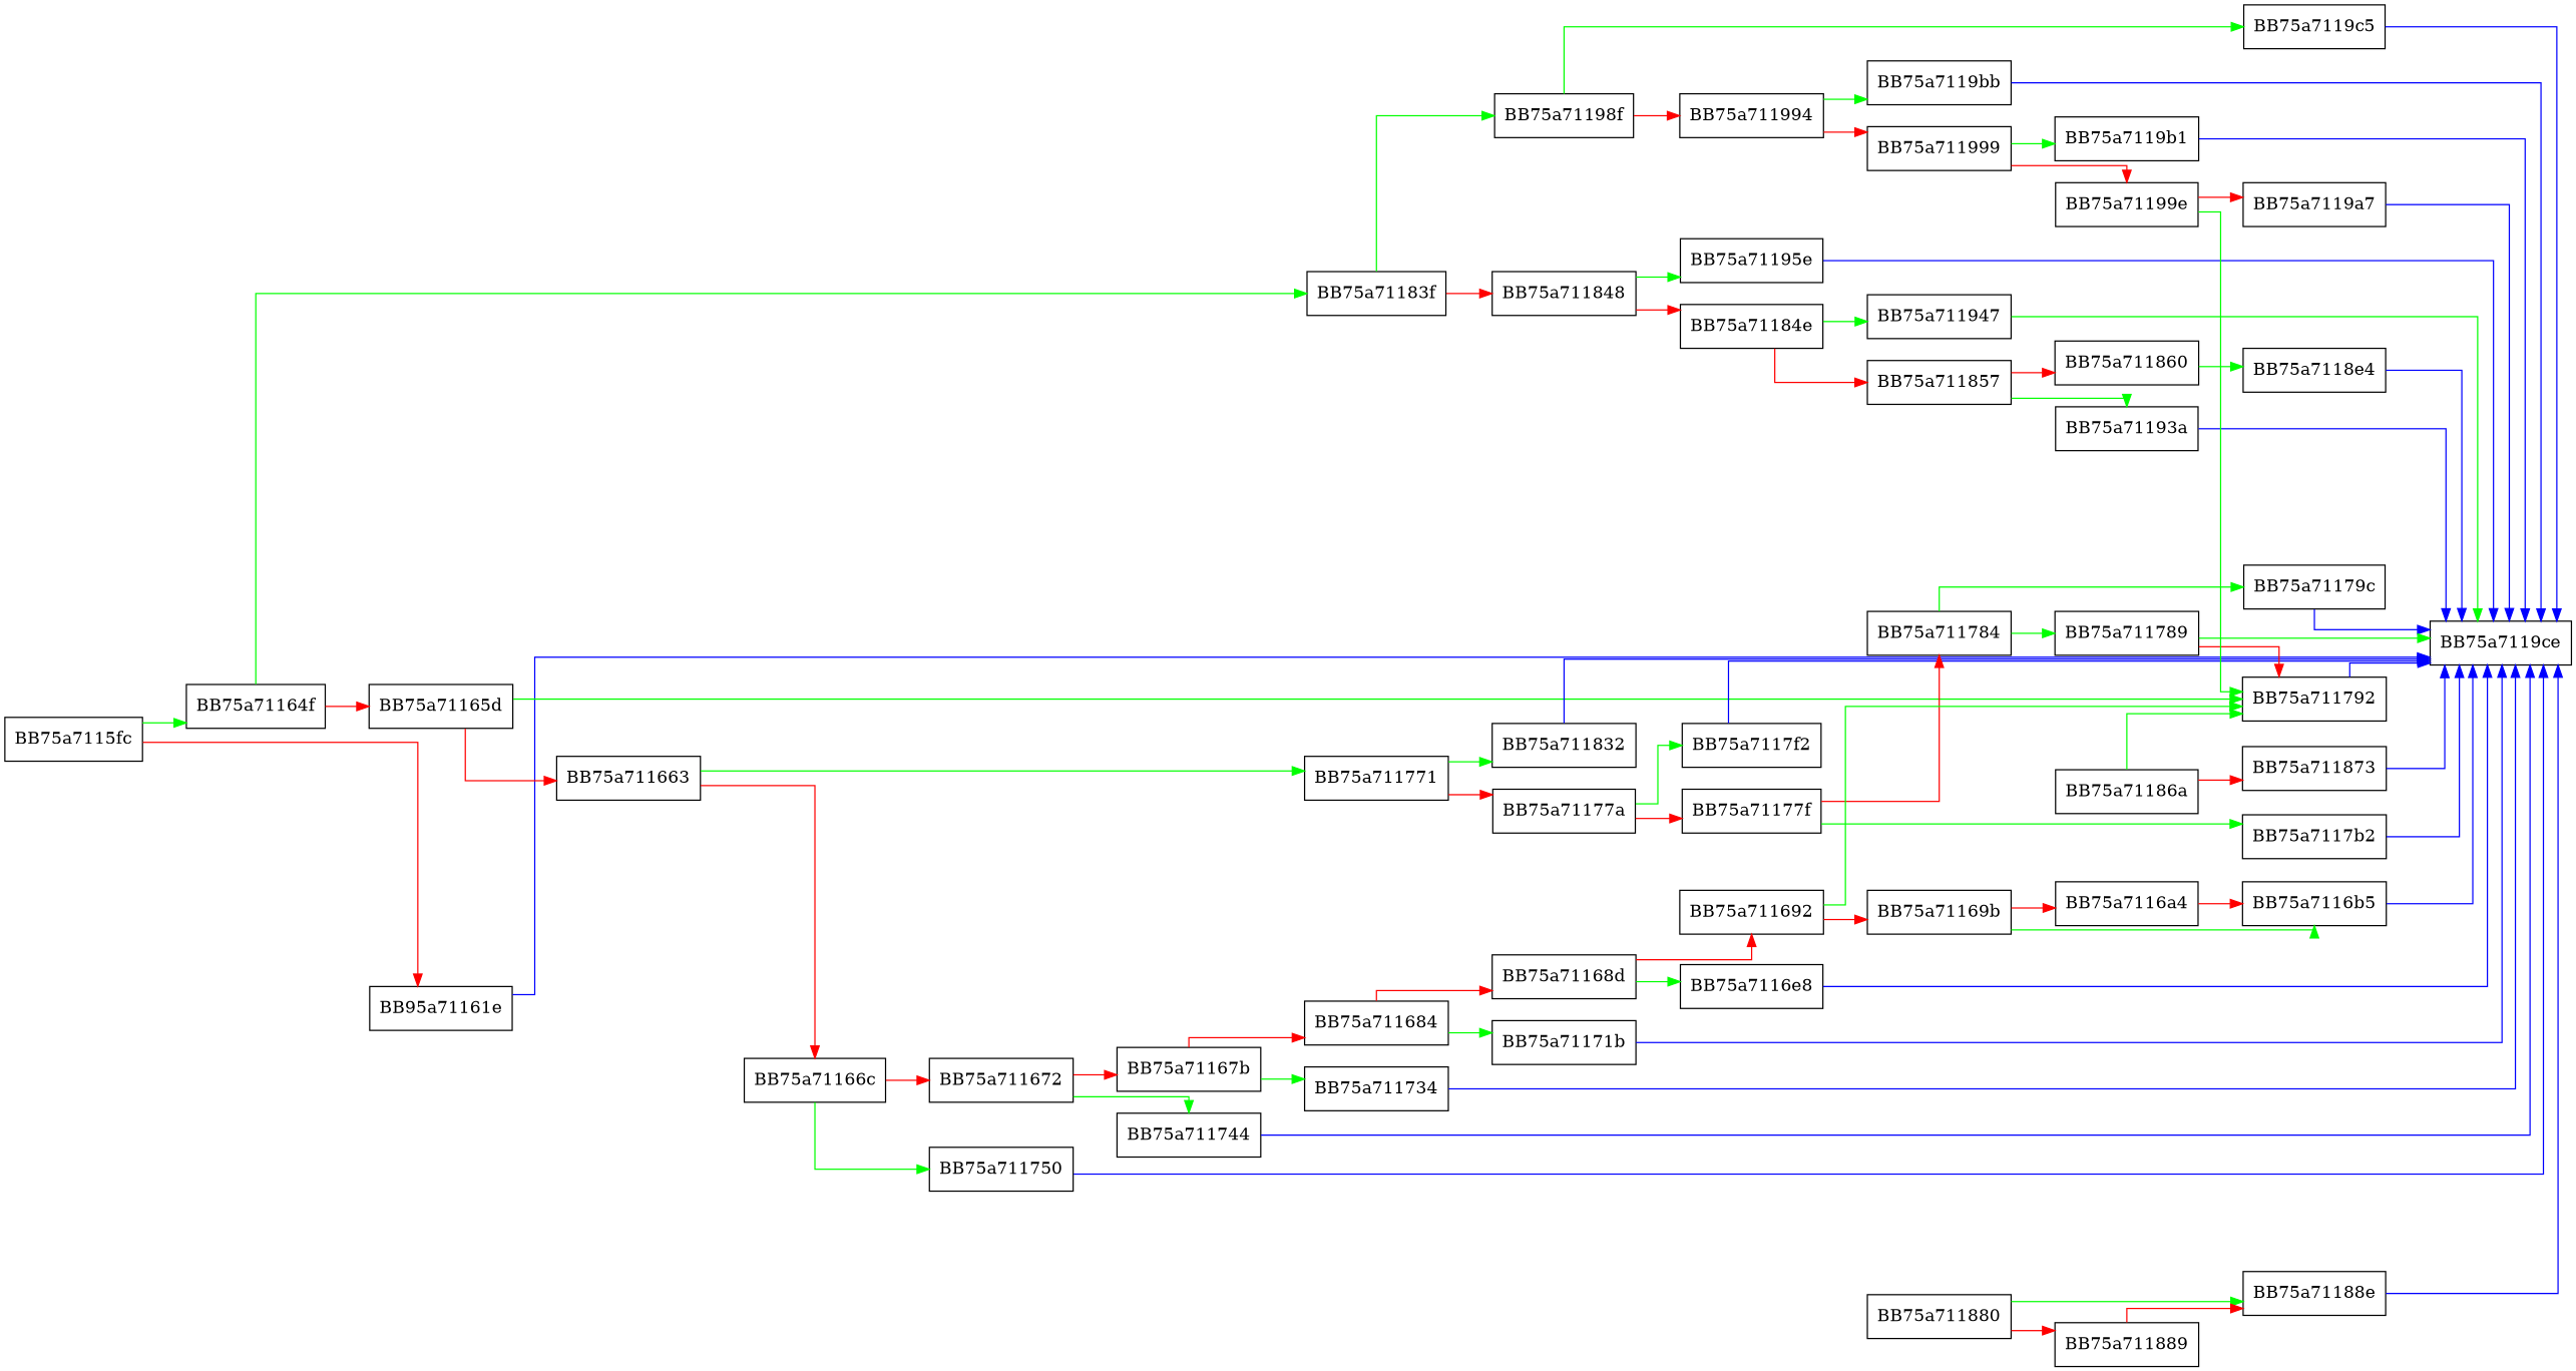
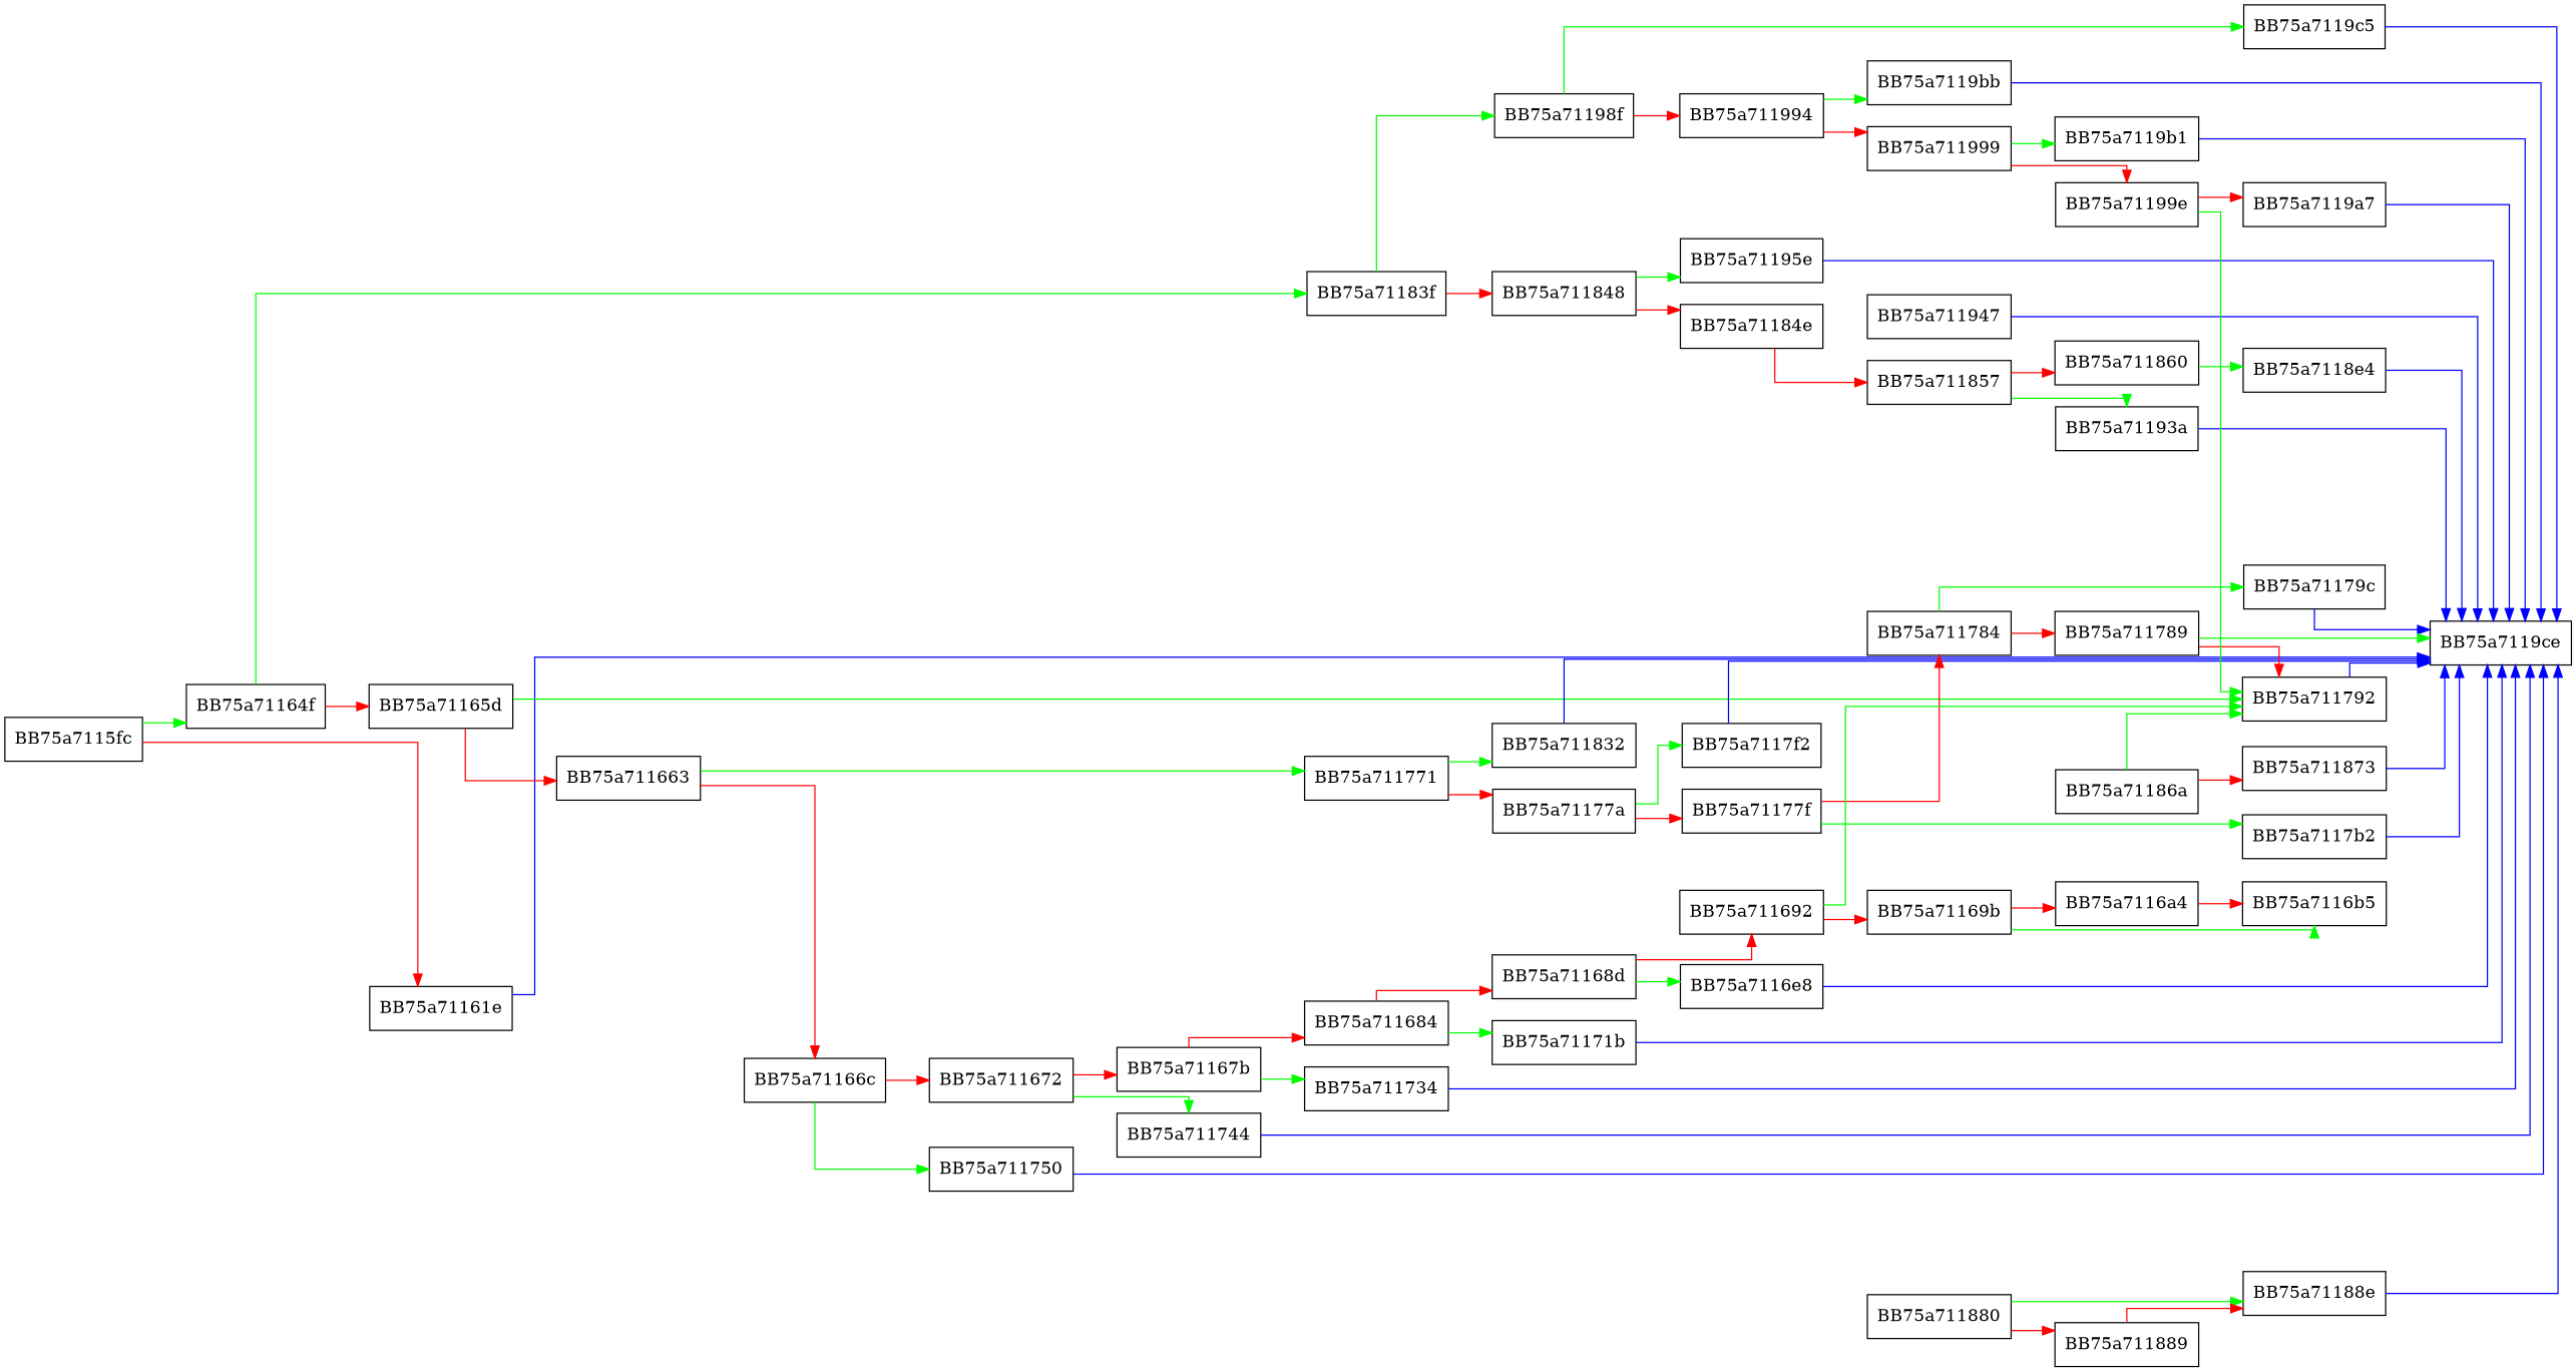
  digraph {
    rankdir=LR
    splines=ortho
    node [shape=box]
    edge [color=red]
    BB75a7115fc
    BB75a71164f
-   BB75a71161e [label=BB95a71161e]
+   BB75a71161e
    BB75a71183f
    BB75a71165d
    BB75a7119ce
    BB75a71198f
    BB75a711848
    BB75a711792
    BB75a711663
    BB75a7119c5
    BB75a711994
    BB75a71195e
    BB75a71184e
    BB75a711771
    BB75a71166c
    BB75a711832
    BB75a71177a
    BB75a711750
    BB75a711672
    BB75a7117f2
    BB75a71177f
    BB75a711744
    BB75a71167b
    BB75a711734
    BB75a711684
    BB75a71171b
    BB75a71168d
    BB75a7116e8
    BB75a711692
    BB75a71169b
    BB75a7116b5
    BB75a7116a4
    BB75a7117b2
    BB75a711784
    BB75a71179c
    BB75a711789
    BB75a7119bb
    BB75a711999
    BB75a711947
    BB75a711857
    BB75a71193a
    BB75a711860
    BB75a7118e4
    BB75a711880
    BB75a71188e
    BB75a711889
    BB75a71186a
    BB75a711873
    BB75a7119b1
    BB75a71199e
    BB75a7119a7
    BB75a7115fc -> BB75a71164f [color=green]
    BB75a7115fc -> BB75a71161e
    BB75a71164f -> BB75a71183f [color=green]
    BB75a71164f -> BB75a71165d
    BB75a71161e -> BB75a7119ce [color=blue]
    BB75a71183f -> BB75a71198f [color=green]
    BB75a71183f -> BB75a711848
    BB75a71165d -> BB75a711792 [color=green]
    BB75a71165d -> BB75a711663
    BB75a71198f -> BB75a7119c5 [color=green]
    BB75a71198f -> BB75a711994
    BB75a711848 -> BB75a71195e [color=green]
    BB75a711848 -> BB75a71184e
    BB75a711792 -> BB75a7119ce [color=blue]
    BB75a711663 -> BB75a711771 [color=green]
    BB75a711663 -> BB75a71166c
    BB75a7119c5 -> BB75a7119ce [color=blue]
    BB75a711994 -> BB75a7119bb [color=green]
    BB75a711994 -> BB75a711999
    BB75a71195e -> BB75a7119ce [color=blue]
-   BB75a71184e -> BB75a711947 [color=green]
    BB75a71184e -> BB75a711857
    BB75a711771 -> BB75a711832 [color=green]
    BB75a711771 -> BB75a71177a
    BB75a71166c -> BB75a711750 [color=green]
    BB75a71166c -> BB75a711672
    BB75a711832 -> BB75a7119ce [color=blue]
    BB75a71177a -> BB75a7117f2 [color=green]
    BB75a71177a -> BB75a71177f
    BB75a711750 -> BB75a7119ce [color=blue]
    BB75a711672 -> BB75a711744 [color=green]
    BB75a711672 -> BB75a71167b
    BB75a7117f2 -> BB75a7119ce [color=blue]
    BB75a71177f -> BB75a7117b2 [color=green]
    BB75a71177f -> BB75a711784
    BB75a711744 -> BB75a7119ce [color=blue]
    BB75a71167b -> BB75a711734 [color=green]
    BB75a71167b -> BB75a711684
    BB75a711734 -> BB75a7119ce [color=blue]
    BB75a711684 -> BB75a71171b [color=green]
    BB75a711684 -> BB75a71168d
    BB75a71171b -> BB75a7119ce [color=blue]
    BB75a71168d -> BB75a7116e8 [color=green]
    BB75a71168d -> BB75a711692
    BB75a7116e8 -> BB75a7119ce [color=blue]
    BB75a711692 -> BB75a711792 [color=green]
    BB75a711692 -> BB75a71169b
    BB75a71169b -> BB75a7116b5 [color=green]
    BB75a71169b -> BB75a7116a4
-   BB75a7116b5 -> BB75a7119ce [color=blue]
    BB75a7116a4 -> BB75a7116b5
    BB75a7117b2 -> BB75a7119ce [color=blue]
    BB75a711784 -> BB75a71179c [color=green]
-   BB75a711784 -> BB75a711789 [color=green]
+   BB75a711784 -> BB75a711789
    BB75a71179c -> BB75a7119ce [color=blue]
    BB75a711789 -> BB75a7119ce [color=green]
    BB75a711789 -> BB75a711792
    BB75a7119bb -> BB75a7119ce [color=blue]
    BB75a711999 -> BB75a7119b1 [color=green]
    BB75a711999 -> BB75a71199e
-   BB75a711947 -> BB75a7119ce [color=green]
+   BB75a711947 -> BB75a7119ce [color=blue]
    BB75a711857 -> BB75a71193a [color=green]
    BB75a711857 -> BB75a711860
    BB75a71193a -> BB75a7119ce [color=blue]
    BB75a711860 -> BB75a7118e4 [color=green]
    BB75a7118e4 -> BB75a7119ce [color=blue]
    BB75a711880 -> BB75a71188e [color=green]
    BB75a711880 -> BB75a711889
    BB75a71188e -> BB75a7119ce [color=blue]
    BB75a711889 -> BB75a71188e
    BB75a71186a -> BB75a711792 [color=green]
    BB75a71186a -> BB75a711873
    BB75a711873 -> BB75a7119ce [color=blue]
    BB75a7119b1 -> BB75a7119ce [color=blue]
    BB75a71199e -> BB75a711792 [color=green]
    BB75a71199e -> BB75a7119a7
    BB75a7119a7 -> BB75a7119ce [color=blue]
  }
